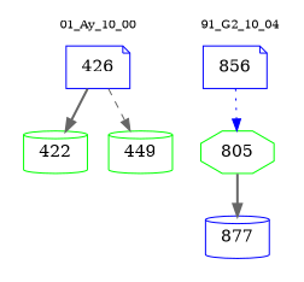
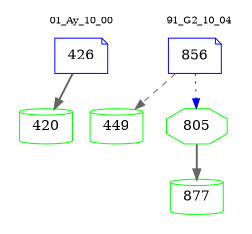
  digraph {
    node [color=green shape=cylinder]
    edge [color=gray40 style=bold]
    n1 [color=blue label=426 shape=note]
-   n2 [label=422]
+   n2 [label=420]
    n3 [label=449]
    n4 [color=blue label=856 shape=note]
    n5 [label=805 shape=octagon]
-   n6 [color=blue label=877]
+   n6 [label=877]
    subgraph cluster_1 {
      color=white
      fontsize=10
      label="01_Ay_10_00"
      n1
      n2
      n3
    }
    subgraph cluster_2 {
      color=white
      fontsize=10
      label="91_G2_10_04"
      n4
      n5
      n6
    }
    n1 -> n2
-   n1 -> n3 [style=dashed]
+   n4 -> n3 [style=dashed]
    n4 -> n5 [color=blue style=dotted]
    n5 -> n6
  }
